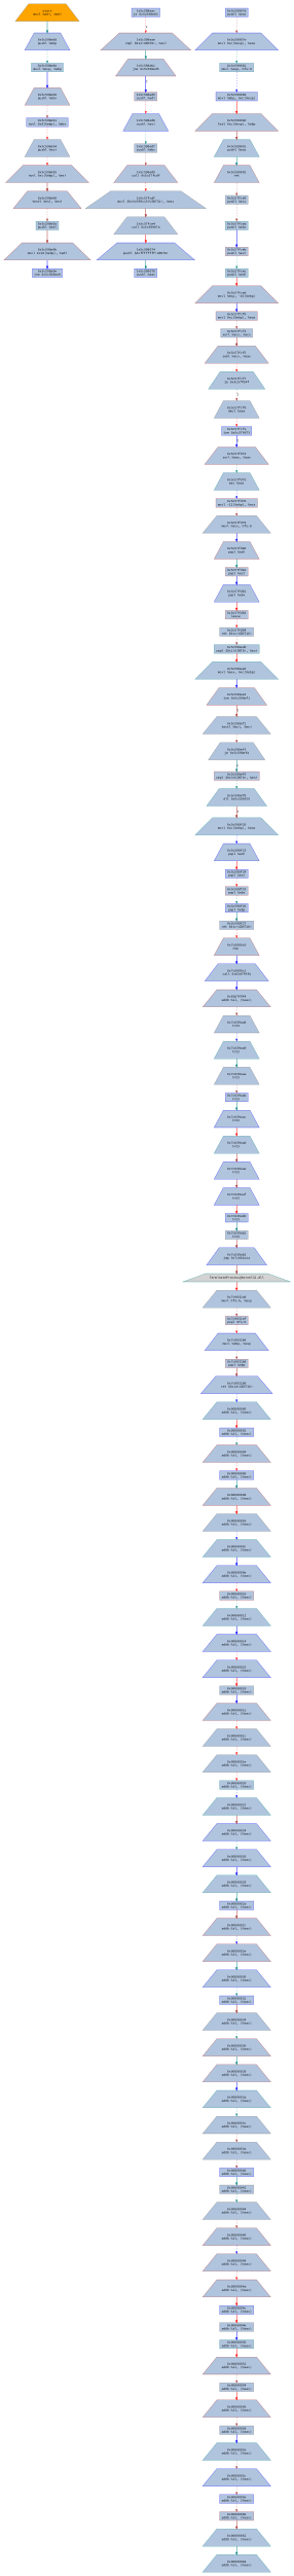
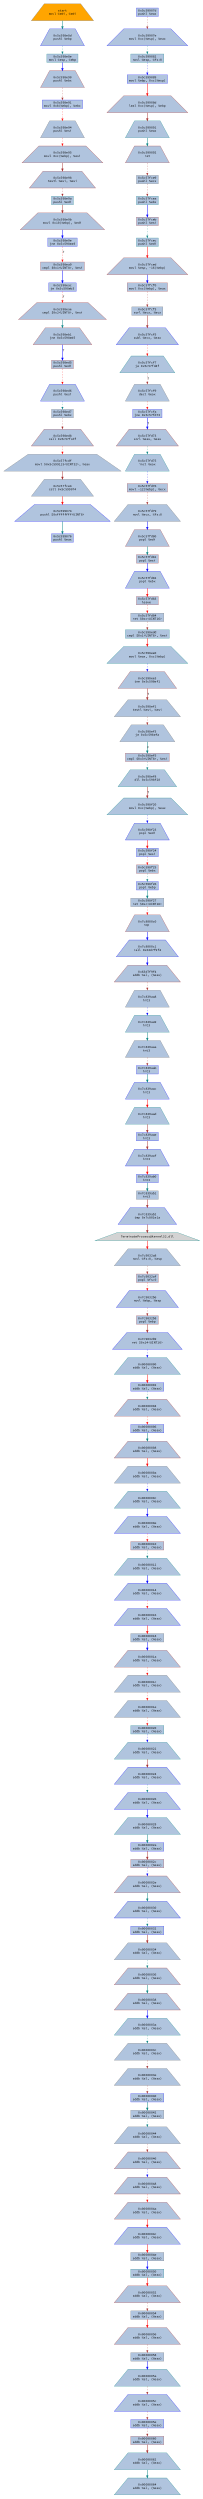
  digraph {
    fontname="Source Code Pro"
    node [color=brown fillcolor=lightsteelblue fontname="Source Code Pro" shape=trapezium style=filled]
    edge [color=brown fontname="Source Code Pro" style=bold]
    n1 [color=gray40 fillcolor=orange label="start\nmovl %edi, %edi"]
    n2 [color=blue label="0x5c598e8d\npushl %ebp"]
    n3 [color=teal label="0x5c598e8e\nmovl %esp, %ebp" shape=box]
    n4 [label="0x5c598e90\npushl %ebx"]
    n5 [color=blue label="0x5c598e91\nmovl 0x8(%ebp), %ebx" shape=box]
    n6 [color=gray40 label="0x5c598e94\npushl %esi"]
    n7 [label="0x5c598e95\nmovl 0xc(%ebp), %esi"]
    n8 [label="0x5c598e98\ntestl %esi, %esi"]
    n9 [color=teal label="0x5c598e9a\npushl %edi" shape=box]
    n10 [label="0x5c598e9b\nmovl 0x10(%ebp), %edi"]
    n11 [color=blue label="0x5c598e9e\njne 0x5c598ea9" shape=box]
+   n12 [label="0x5c598ea9\ncmpl $0x1<UINT8>, %esi" shape=box]
    n13 [color=blue label="0x5c598eac\nje 0x5c598eb3" shape=box]
    n14 [label="0x5c598eae\ncmpl $0x2<UINT8>, %esi"]
    n15 [label="0x5c598eb1\njne 0x5c598ed5"]
    n16 [label="0x5c598ed5\npushl %edi" shape=box]
    n17 [color=blue label="0x5c598ed6\npushl %esi"]
    n18 [color=gray40 label="0x5c598ed7\npushl %ebx" shape=box]
    n19 [label="0x5c598ed8\ncall 0x5c57fcdf"]
    n20 [color=gray40 label="0x5c57fcdf\nmovl $0x5c599115<UINT32>, %eax"]
    n21 [color=gray40 label="0x5c57fce4\ncall 0x5c599074"]
    n22 [color=blue label="0x5c599074\npushl $0xffffffff<UINT8>"]
    n23 [color=blue label="0x5c599076\npushl %eax" shape=box]
    n24 [color=blue label="0x5c59907d\npushl %eax" shape=box]
    n25 [color=blue label="0x5c59907e\nmovl 0xc(%esp), %eax"]
    n26 [color=teal label="0x5c599082\nmovl %esp, %fs:0" shape=box]
    n27 [color=blue label="0x5c599089\nmovl %ebp, 0xc(%esp)" shape=box]
    n28 [label="0x5c59908d\nleal 0xc(%esp), %ebp"]
    n29 [color=teal label="0x5c599091\npushl %eax"]
    n30 [label="0x5c599092\nret"]
    n31 [color=gray40 label="0x5c57fce9\npushl %ecx" shape=box]
    n32 [color=teal label="0x5c57fcea\npushl %ebx" shape=box]
    n33 [label="0x5c57fceb\npushl %esi" shape=box]
    n34 [color=teal label="0x5c57fcec\npushl %edi" shape=box]
    n35 [label="0x5c57fced\nmovl %esp, -16(%ebp)"]
    n36 [label="0x5c57fcf0\nmovl 0xc(%ebp), %eax" shape=box]
    n37 [color=gray40 label="0x5c57fcf3\nxorl %ecx, %ecx" shape=box]
-   n38 [label="0x5c57fcf5\nsubl %ecx, %eax"]
+   n38 [color=blue label="0x5c57fcf5\nsubl %ecx, %eax"]
    n39 [color=teal label="0x5c57fcf7\nje 0x5c57fd4f"]
    n40 [color=gray40 label="0x5c57fcf9\ndecl %eax"]
    n41 [color=blue label="0x5c57fcfa\njne 0x5c57fd73" shape=box]
    n42 [label="0x5c57fd73\nxorl %eax, %eax"]
-   n43 [color=teal label="0x5c57fd75\neac %eax"]
+   n43 [color=teal label="0x5c57fd75\nincl %eax"]
    n44 [label="0x5c57fd76\nmovl -12(%ebp), %ecx" shape=box]
    n45 [color=gray40 label="0x5c57fd79\nmovl %ecx, %fs:0"]
    n46 [label="0x5c57fd80\npopl %edi"]
    n47 [label="0x5c57fd81\npopl %esi" shape=box]
    n48 [color=blue label="0x5c57fd82\npopl %ebx"]
    n49 [label="0x5c57fd83\nleave " shape=box]
    n50 [color=gray40 label="0x5c57fd84\nret $0xc<UINT16>" shape=box]
    n51 [color=teal label="0x5c598edd\ncmpl $0x1<UINT8>, %esi" shape=box]
    n52 [color=teal label="0x5c598ee0\nmovl %eax, 0xc(%ebp)"]
    n53 [label="0x5c598ee3\njne 0x5c598ef1"]
    n54 [color=gray40 label="0x5c598ef1\ntestl %esi, %esi"]
    n55 [color=gray40 label="0x5c598ef3\nje 0x5c598efa"]
    n56 [label="0x5c598ef5\ncmpl $0x3<UINT8>, %esi" shape=box]
    n57 [color=teal label="0x5c598ef8\ndll 0x5c598f20"]
    n58 [color=teal label="0x5c598f20\nmovl 0xc(%ebp), %eax"]
    n59 [color=blue label="0x5c598f23\npopl %edi"]
    n60 [color=blue label="0x5c598f24\npopl %esi" shape=box]
    n61 [label="0x5c598f25\npopl %ebx" shape=box]
    n62 [color=blue label="0x5c598f26\npopl %ebp" shape=box]
    n63 [color=gray40 label="0x5c598f27\nret $0xc<UINT16>" shape=box]
    n64 [label="0x7c8000c0\nnop "]
    n65 [color=blue label="0x7c8000c1\ncall 0x63d7f9f4"]
    n66 [label="0x63d7f9f4\naddb %al, (%eax)"]
    n67 [color=gray40 label="0x7c839aa8\nint3 "]
    n68 [color=teal label="0x7c839aa9\nint3 "]
    n69 [color=gray40 label="0x7c839aaa\nint3 "]
    n70 [color=blue label="0x7c839aab\nint3 " shape=box]
    n71 [color=blue label="0x7c839aac\nint3 "]
    n72 [color=teal label="0x7c839aad\nint3 "]
-   n73 [color=blue label="0x7c839aae\nint3 "]
+   n73 [color=blue label="0x7c839aae\nint3 " shape=box]
    n74 [color=blue label="0x7c839aaf\nint3 "]
    n75 [color=blue label="0x7c839ab0\nint3 " shape=box]
    n76 [color=gray40 label="0x7c839ab1\nint3 " shape=box]
    n77 [color=blue label="0x7c839ab2\njmp 0x7c801e1a"]
    n78 [color=teal fillcolor=lightgrey label="TerminateProcess@kernel32.dll"]
    n79 [color=gray40 label="0x7c9032a8\nmovl %fs:0, %esp"]
    n80 [label="0x7c9032af\npopl %fs:0" shape=box]
    n81 [color=blue label="0x7c9032b6\nmovl %ebp, %esp"]
    n82 [label="0x7c9032b8\npopl %ebp" shape=box]
    n83 [color=blue label="0x7c9032b9\nret $0x14<UINT16>"]
    n84 [color=teal label="0x00000000\naddb %al, (%eax)"]
    n85 [color=blue label="0x00000002\naddb %al, (%eax)" shape=box]
    n86 [label="0x00000004\naddb %al, (%eax)"]
    n87 [color=blue label="0x00000006\naddb %al, (%eax)" shape=box]
    n88 [label="0x00000008\naddb %al, (%eax)"]
    n89 [color=gray40 label="0x0000000a\naddb %al, (%eax)"]
    n90 [color=teal label="0x0000000c\naddb %al, (%eax)"]
    n91 [color=blue label="0x0000000e\naddb %al, (%eax)"]
    n92 [label="0x00000010\naddb %al, (%eax)" shape=box]
    n93 [color=teal label="0x00000012\naddb %al, (%eax)"]
    n94 [color=blue label="0x00000014\naddb %al, (%eax)"]
    n95 [color=blue label="0x00000016\naddb %al, (%eax)"]
    n96 [color=gray40 label="0x00000018\naddb %al, (%eax)" shape=box]
    n97 [label="0x0000001a\naddb %al, (%eax)"]
    n98 [color=gray40 label="0x0000001c\naddb %al, (%eax)"]
    n99 [color=gray40 label="0x0000001e\naddb %al, (%eax)"]
    n100 [color=teal label="0x00000020\naddb %al, (%eax)" shape=box]
    n101 [color=teal label="0x00000022\naddb %al, (%eax)"]
    n102 [color=blue label="0x00000024\naddb %al, (%eax)"]
    n103 [color=blue label="0x00000026\naddb %al, (%eax)"]
    n104 [color=teal label="0x00000028\naddb %al, (%eax)"]
    n105 [color=blue label="0x0000002a\naddb %al, (%eax)" shape=box]
-   n106 [label="0x0000002c\naddb %al, (%eax)"]
+   n106 [label="0x0000002c\naddb %al, (%eax)" shape=box]
    n107 [label="0x0000002e\naddb %al, (%eax)"]
    n108 [color=blue label="0x00000030\naddb %al, (%eax)"]
    n109 [color=blue label="0x00000032\naddb %al, (%eax)" shape=box]
    n110 [color=gray40 label="0x00000034\naddb %al, (%eax)"]
    n111 [label="0x00000036\naddb %al, (%eax)"]
    n112 [label="0x00000038\naddb %al, (%eax)"]
    n113 [color=teal label="0x0000003a\naddb %al, (%eax)"]
    n114 [color=gray40 label="0x0000003c\naddb %al, (%eax)"]
    n115 [color=gray40 label="0x0000003e\naddb %al, (%eax)"]
    n116 [color=blue label="0x00000040\naddb %al, (%eax)" shape=box]
    n117 [color=gray40 label="0x00000042\naddb %al, (%eax)" shape=box]
    n118 [color=gray40 label="0x00000044\naddb %al, (%eax)"]
    n119 [label="0x00000046\naddb %al, (%eax)"]
    n120 [label="0x00000048\naddb %al, (%eax)"]
    n121 [label="0x0000004a\naddb %al, (%eax)"]
-   n122 [color=blue label="0x0000004c\naddb %al, (%eax)" shape=box]
+   n122 [color=blue label="0x0000004c\naddb %al, (%eax)"]
    n123 [color=gray40 label="0x0000004e\naddb %al, (%eax)" shape=box]
    n124 [color=teal label="0x00000050\naddb %al, (%eax)" shape=box]
    n125 [label="0x00000052\naddb %al, (%eax)"]
    n126 [color=gray40 label="0x00000054\naddb %al, (%eax)" shape=box]
    n127 [label="0x00000056\naddb %al, (%eax)"]
    n128 [color=gray40 label="0x00000058\naddb %al, (%eax)" shape=box]
    n129 [color=teal label="0x0000005a\naddb %al, (%eax)"]
    n130 [color=blue label="0x0000005c\naddb %al, (%eax)"]
    n131 [color=blue label="0x0000005e\naddb %al, (%eax)" shape=box]
    n132 [label="0x00000060\naddb %al, (%eax)" shape=box]
    n133 [color=teal label="0x00000062\naddb %al, (%eax)"]
    n134 [color=teal label="0x00000064\naddb %al, (%eax)"]
    n1 -> n2 [color=teal]
    n2 -> n3 [color=teal style=dashed]
    n3 -> n4 [color=blue]
    n4 -> n5 [style=dashed]
    n5 -> n6 [color=red style=dashed]
    n6 -> n7 [color=red style=dashed]
    n7 -> n8
    n8 -> n9 [style=dashed]
    n9 -> n10
    n10 -> n11 [color=blue]
+   n11 -> n12 [color=red label=T style=dashed]
+   n12 -> n13 [color=blue]
    n13 -> n14 [color=red label=F style=dashed]
    n14 -> n15 [color=teal]
    n15 -> n16 [color=blue label=T]
    n16 -> n17 [color=red style=dashed]
    n17 -> n18 [color=teal style=dashed]
    n18 -> n19 [style=dashed]
    n19 -> n20 [color=red style=dashed]
    n20 -> n21
    n21 -> n22 [color=red]
    n22 -> n23 [color=teal]
    n24 -> n25 [style=dashed]
    n25 -> n26 [color=teal style=dashed]
    n26 -> n27 [color=blue style=dashed]
    n27 -> n28 [color=red]
    n28 -> n29
    n29 -> n30 [color=teal]
    n30 -> n31 [style=dashed]
    n31 -> n32 [style=dashed]
    n32 -> n33 [color=blue]
    n33 -> n34 [color=teal style=dashed]
    n34 -> n35 [color=red]
    n35 -> n36 [color=blue]
    n36 -> n37 [style=dashed]
    n37 -> n38
    n38 -> n39 [color=red style=dashed]
    n39 -> n40 [label=T style=dashed]
    n40 -> n41 [color=red style=dashed]
    n41 -> n42 [color=blue label=T]
    n42 -> n43 [color=teal style=dashed]
    n43 -> n44 [color=blue style=dashed]
    n44 -> n45 [style=dashed]
    n45 -> n46 [color=blue]
    n46 -> n47 [color=teal]
    n47 -> n48 [color=blue]
    n48 -> n49 [color=red]
    n49 -> n50 [color=red style=dashed]
    n50 -> n51 [style=dashed]
    n51 -> n52 [color=red]
-   n52 -> n53 [color=blue]
+   n52 -> n53 [color=blue style=dashed]
    n53 -> n54 [label=T]
    n54 -> n55 [style=dashed]
    n55 -> n56 [color=teal label=F]
    n56 -> n57 [color=teal style=dashed]
    n57 -> n58 [label=T]
    n58 -> n59 [color=blue style=dashed]
    n59 -> n60 [color=red]
    n60 -> n61 [color=red style=dashed]
    n61 -> n62 [color=teal style=dashed]
    n62 -> n63 [color=teal]
    n63 -> n64 [color=red style=dashed]
    n64 -> n65 [color=blue]
    n65 -> n66 [color=blue]
    n66 -> n67 [style=dashed]
    n67 -> n68 [color=blue style=dashed]
    n68 -> n69 [color=teal]
    n69 -> n70 [style=dashed]
    n70 -> n71 [color=teal]
    n71 -> n72 [color=red]
    n72 -> n73
    n73 -> n74
    n74 -> n75 [color=red]
    n75 -> n76 [color=teal]
    n76 -> n77
    n77 -> n78
    n78 -> n79 [color=red]
    n79 -> n80 [style=dashed]
    n80 -> n81 [color=red style=dashed]
    n81 -> n82 [style=dashed]
    n82 -> n83
    n83 -> n84 [color=blue style=dashed]
    n84 -> n85 [color=red]
    n85 -> n86 [color=teal style=dashed]
    n86 -> n87 [color=red style=dashed]
    n87 -> n88 [color=teal]
    n88 -> n89 [color=red]
    n89 -> n90 [color=blue style=dashed]
    n90 -> n91 [color=blue]
    n91 -> n92 [color=red style=dashed]
    n92 -> n93 [color=teal style=dashed]
    n93 -> n94 [color=blue]
    n94 -> n95 [color=red style=dashed]
    n95 -> n96 [color=red]
    n96 -> n97 [color=blue]
    n97 -> n98 [color=red style=dashed]
    n98 -> n99 [color=red style=dashed]
    n99 -> n100 [color=red style=dashed]
    n100 -> n101 [color=blue style=dashed]
    n101 -> n102
    n102 -> n103 [color=teal style=dashed]
    n103 -> n104 [color=blue]
    n104 -> n105 [color=teal]
    n105 -> n106
    n106 -> n107 [color=blue style=dashed]
    n107 -> n108 [color=teal]
    n108 -> n109 [color=teal style=dashed]
    n109 -> n110
    n110 -> n111 [color=teal style=dashed]
    n111 -> n112 [color=teal]
    n112 -> n113 [color=blue]
    n113 -> n114 [color=teal style=dashed]
    n114 -> n115 [style=dashed]
    n115 -> n116 [style=dashed]
    n116 -> n117 [color=teal]
    n117 -> n118 [color=teal style=dashed]
    n118 -> n119 [style=dashed]
    n119 -> n120 [color=blue style=dashed]
    n120 -> n121 [color=red style=dashed]
    n121 -> n122 [color=red]
    n122 -> n123 [color=red]
    n123 -> n124 [color=blue]
    n124 -> n125 [color=red]
    n125 -> n126 [style=dashed]
    n126 -> n127 [color=red]
    n127 -> n128 [style=dashed]
    n128 -> n129 [color=blue]
    n129 -> n130 [style=dashed]
    n130 -> n131 [style=dashed]
    n131 -> n132 [style=dashed]
    n132 -> n133
    n133 -> n134 [color=teal]
  }
